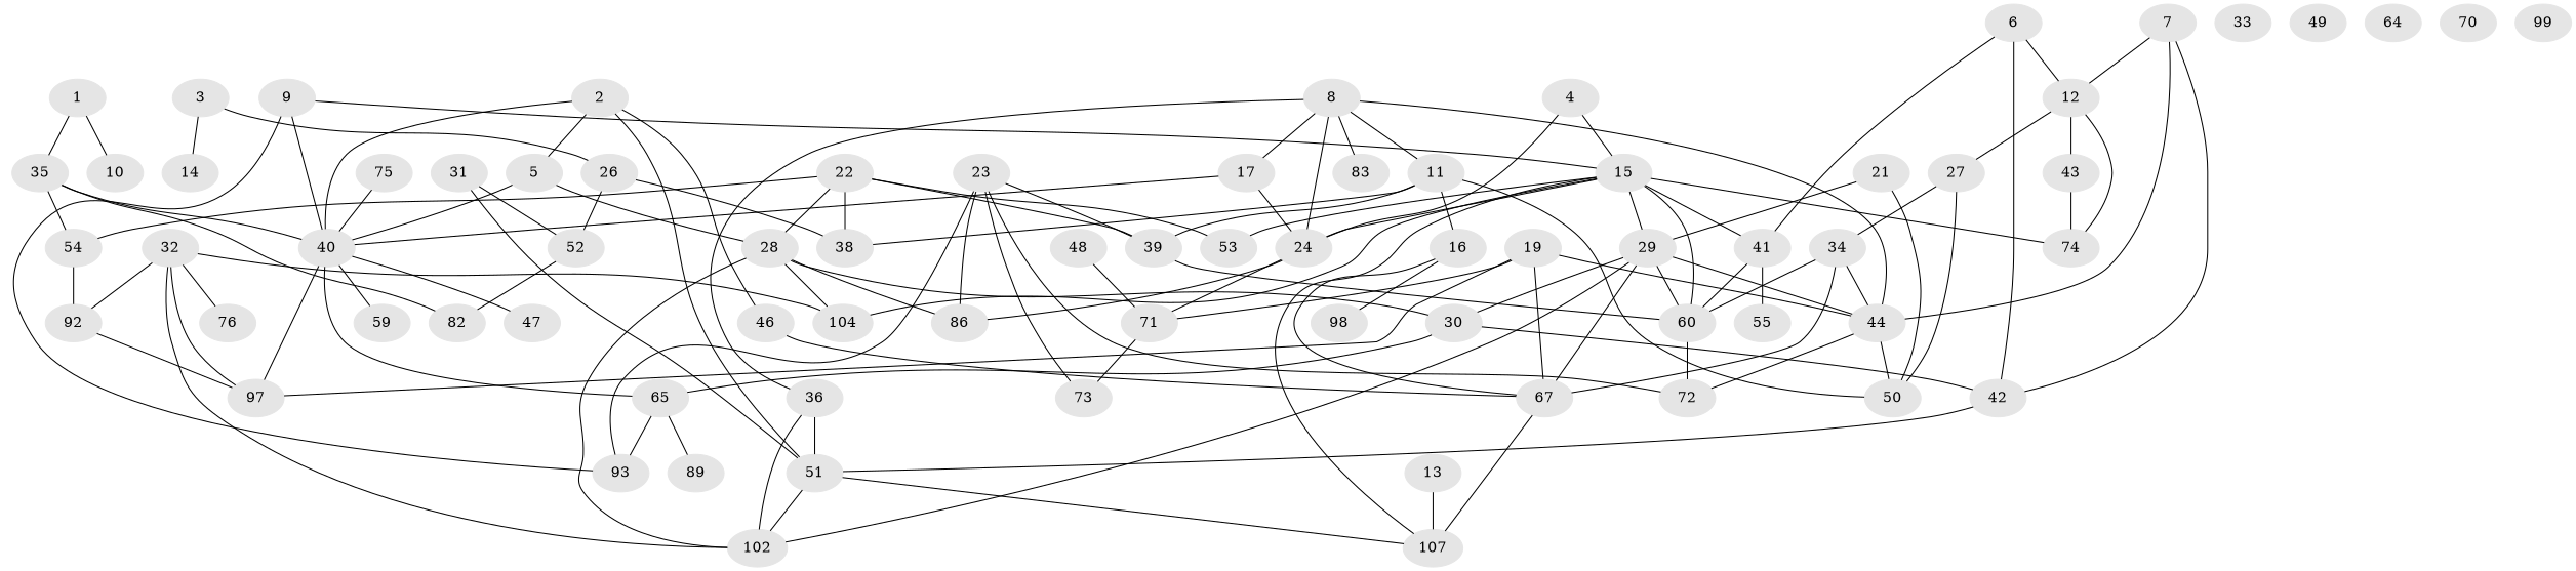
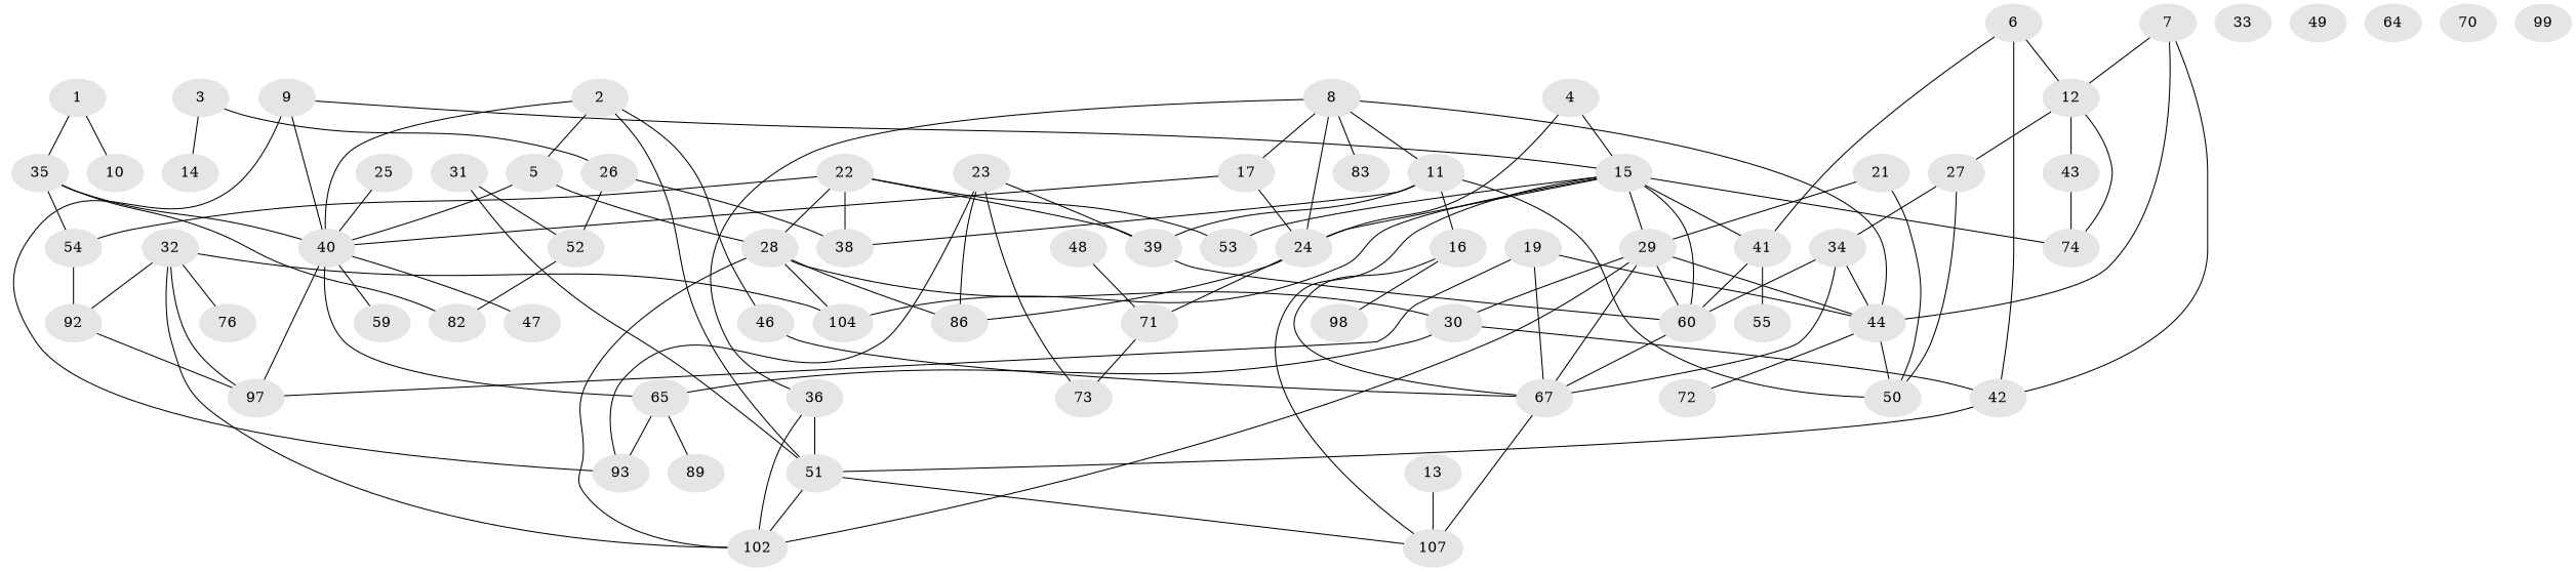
  graph {
    node [color=gray90 style=filled]
    1 [super="+62"]
    10
    35 [super="+56"]
    40 [super="+84"]
    54
    82
    2 [super="+75"]
    5
    46
    51 [super="+100"]
    28 [super="+80"]
    97
    65 [super="+88"]
    47
    59
    67 [super="+68"]
    107
    102
    3
    14
    26
    38
    52 [super="+58"]
    4 [super="+45"]
    15 [super="+66"]
    24 [super="+106"]
    41 [super="+103"]
    74
    29 [super="+95"]
    53
    60
    104
    71 [super="+105"]
    86
    30 [super="+81"]
    6 [super="+20"]
    12 [super="+92"]
    42 [super="+94"]
    27
    43
    55
    7
    44 [super="+72"]
    50 [super="+57"]
    n45 [label=72]
    8 [super="+101"]
    11 [super="+77"]
    17 [super="+37"]
    36 [super="+61"]
    83
    16
    39 [super="+63"]
    9 [super="+78"]
    93
    98
    34
    13
    31 [super="+87"]
    n59 [label=92]
    19 [super="+69"]
    73
    21
    22 [super="+85"]
    23 [super="+96"]
-   25 [label=75]
+   25
    89
    32 [super="+90"]
    76
    33
    48
    49
    64
    70
    99
    1 -- 10
    1 -- 35
    35 -- 40 [weight=2]
    35 -- 54
    35 -- 82
    40 -- 97
    40 -- 65
    40 -- 47
    40 -- 59
    54 -- n59
    2 -- 40
    2 -- 5
    2 -- 46
    2 -- 51
    5 -- 40
    5 -- 28
    46 -- 67
    51 -- 107
    51 -- 102
    28 -- 102
    28 -- 104
    28 -- 86
    28 -- 30
    65 -- 93
    65 -- 89
    67 -- 107 [weight=2]
    3 -- 14
    3 -- 26
    26 -- 38
    26 -- 52
    52 -- 82
    4 -- 15
    4 -- 24
    15 -- 107
    15 -- 24
    15 -- 41 [weight=2]
    15 -- 74
    15 -- 29 [weight=2]
    15 -- 53
    15 -- 60
    15 -- 104
    24 -- 71
    24 -- 86
    41 -- 60
    41 -- 55
    29 -- 67
    29 -- 102
    29 -- 60
    29 -- 30
    29 -- 44
-   60 -- n45
+   60 -- 67
    71 -- 73
    30 -- 65
    30 -- 42
    6 -- 41
    6 -- 12
    6 -- 42
    12 -- 74
    12 -- 27
    12 -- 43
    42 -- 51
    27 -- 50
    27 -- 34
    43 -- 74
    7 -- 12
    7 -- 42
    7 -- 44
    44 -- 50
    44 -- n45
    8 -- 24
    8 -- 44
    8 -- 11
    8 -- 17
    8 -- 36
    8 -- 83
    11 -- 38
    11 -- 50
    11 -- 16
    11 -- 39
    17 -- 40
    17 -- 24
    36 -- 51
    36 -- 102
    16 -- 67
    16 -- 98
    39 -- 60
    9 -- 40
    9 -- 15
    9 -- 93
    34 -- 67
    34 -- 60
    34 -- 44
    13 -- 107
    31 -- 51
    31 -- 52
    n59 -- 97
    19 -- 97
    19 -- 67
-   19 -- 71
    19 -- 44
    21 -- 29
    21 -- 50
    22 -- 54
    22 -- 28
    22 -- 38
    22 -- 53
    22 -- 39
    23 -- 86
-   23 -- n45
    23 -- 39
    23 -- 93
    23 -- 73
    25 -- 40
    32 -- 97
    32 -- 102
    32 -- 104
    32 -- n59
    32 -- 76
    48 -- 71
  }
